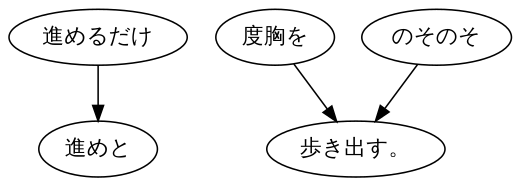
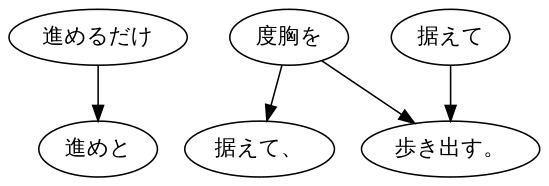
  digraph {
    n1 [label="進めるだけ"]
    n2 [label="進めと"]
+   n3 [label="据えて、"]
    n4 [label="度胸を"]
    n5 [label="歩き出す。"]
-   n6 [label="のそのそ"]
+   n6 [label="据えて"]
    n1 -> n2
+   n4 -> n3
    n4 -> n5
    n6 -> n5
  }
